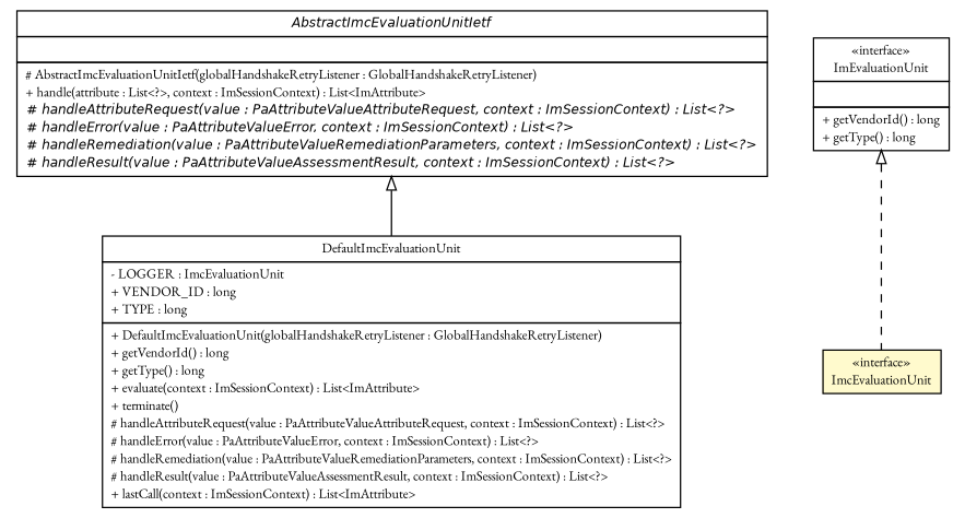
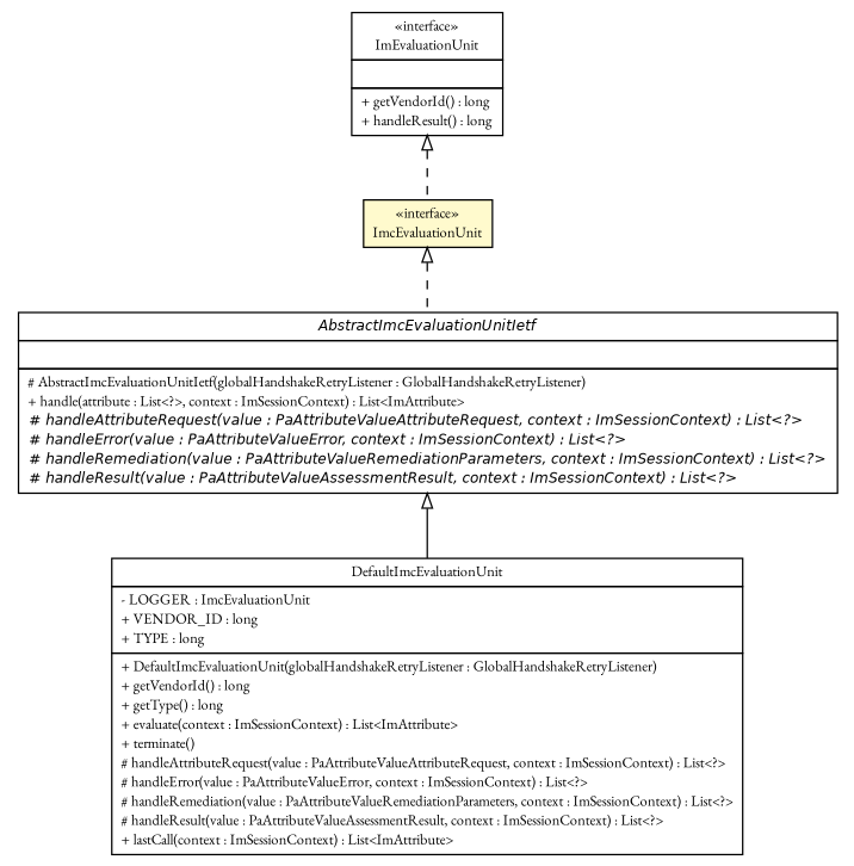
  digraph {
    fontname="EB Garamond"
    nodesep=0.25
    ranksep=0.5
    node [fontcolor=black fontname="EB Garamond" fontsize=10.0 shape=plaintext]
    edge [arrowtail=empty dir=back fontname="EB Garamond" fontsize=10 headport=p labelfontname=Helvetica labelfontsize=10 tailport=p style=dashed]
    n1 [label=<<table title="de.hsbremen.tc.tnc.im.evaluate.AbstractImcEvaluationUnitIetf" border="0" cellborder="1" cellspacing="0" cellpadding="2" port="p" href="./AbstractImcEvaluationUnitIetf.html"> 		<tr><td><table border="0" cellspacing="0" cellpadding="1"> <tr><td align="center" balign="center"><font face="Helvetica-Oblique"> AbstractImcEvaluationUnitIetf </font></td></tr> 		</table></td></tr> 		<tr><td><table border="0" cellspacing="0" cellpadding="1"> <tr><td align="left" balign="left">  </td></tr> 		</table></td></tr> 		<tr><td><table border="0" cellspacing="0" cellpadding="1"> <tr><td align="left" balign="left"> # AbstractImcEvaluationUnitIetf(globalHandshakeRetryListener : GlobalHandshakeRetryListener) </td></tr> <tr><td align="left" balign="left"> + handle(attribute : List&lt;?&gt;, context : ImSessionContext) : List&lt;ImAttribute&gt; </td></tr> <tr><td align="left" balign="left"><font face="Helvetica-Oblique" point-size="10.0"> # handleAttributeRequest(value : PaAttributeValueAttributeRequest, context : ImSessionContext) : List&lt;?&gt; </font></td></tr> <tr><td align="left" balign="left"><font face="Helvetica-Oblique" point-size="10.0"> # handleError(value : PaAttributeValueError, context : ImSessionContext) : List&lt;?&gt; </font></td></tr> <tr><td align="left" balign="left"><font face="Helvetica-Oblique" point-size="10.0"> # handleRemediation(value : PaAttributeValueRemediationParameters, context : ImSessionContext) : List&lt;?&gt; </font></td></tr> <tr><td align="left" balign="left"><font face="Helvetica-Oblique" point-size="10.0"> # handleResult(value : PaAttributeValueAssessmentResult, context : ImSessionContext) : List&lt;?&gt; </font></td></tr> 		</table></td></tr> 		</table>>]
    n2 [label=<<table title="de.hsbremen.tc.tnc.im.evaluate.simple.DefaultImcEvaluationUnit" border="0" cellborder="1" cellspacing="0" cellpadding="2" port="p" href="./simple/DefaultImcEvaluationUnit.html"> 		<tr><td><table border="0" cellspacing="0" cellpadding="1"> <tr><td align="center" balign="center"> DefaultImcEvaluationUnit </td></tr> 		</table></td></tr> 		<tr><td><table border="0" cellspacing="0" cellpadding="1"> <tr><td align="left" balign="left"> - LOGGER : ImcEvaluationUnit </td></tr> <tr><td align="left" balign="left"> + VENDOR_ID : long </td></tr> <tr><td align="left" balign="left"> + TYPE : long </td></tr> 		</table></td></tr> 		<tr><td><table border="0" cellspacing="0" cellpadding="1"> <tr><td align="left" balign="left"> + DefaultImcEvaluationUnit(globalHandshakeRetryListener : GlobalHandshakeRetryListener) </td></tr> <tr><td align="left" balign="left"> + getVendorId() : long </td></tr> <tr><td align="left" balign="left"> + getType() : long </td></tr> <tr><td align="left" balign="left"> + evaluate(context : ImSessionContext) : List&lt;ImAttribute&gt; </td></tr> <tr><td align="left" balign="left"> + terminate() </td></tr> <tr><td align="left" balign="left"> # handleAttributeRequest(value : PaAttributeValueAttributeRequest, context : ImSessionContext) : List&lt;?&gt; </td></tr> <tr><td align="left" balign="left"> # handleError(value : PaAttributeValueError, context : ImSessionContext) : List&lt;?&gt; </td></tr> <tr><td align="left" balign="left"> # handleRemediation(value : PaAttributeValueRemediationParameters, context : ImSessionContext) : List&lt;?&gt; </td></tr> <tr><td align="left" balign="left"> # handleResult(value : PaAttributeValueAssessmentResult, context : ImSessionContext) : List&lt;?&gt; </td></tr> <tr><td align="left" balign="left"> + lastCall(context : ImSessionContext) : List&lt;ImAttribute&gt; </td></tr> 		</table></td></tr> 		</table>>]
-   n3 [label=<<table title="de.hsbremen.tc.tnc.im.evaluate.ImEvaluationUnit" border="0" cellborder="1" cellspacing="0" cellpadding="2" port="p" href="./ImEvaluationUnit.html"> 		<tr><td><table border="0" cellspacing="0" cellpadding="1"> <tr><td align="center" balign="center"> &#171;interface&#187; </td></tr> <tr><td align="center" balign="center"> ImEvaluationUnit </td></tr> 		</table></td></tr> 		<tr><td><table border="0" cellspacing="0" cellpadding="1"> <tr><td align="left" balign="left">  </td></tr> 		</table></td></tr> 		<tr><td><table border="0" cellspacing="0" cellpadding="1"> <tr><td align="left" balign="left"> + getVendorId() : long </td></tr> <tr><td align="left" balign="left"> + getType() : long </td></tr> 		</table></td></tr> 		</table>>]
+   n3 [label=<<table title="de.hsbremen.tc.tnc.im.evaluate.ImEvaluationUnit" border="0" cellborder="1" cellspacing="0" cellpadding="2" port="p" href="./ImEvaluationUnit.html"> 		<tr><td><table border="0" cellspacing="0" cellpadding="1"> <tr><td align="center" balign="center"> &#171;interface&#187; </td></tr> <tr><td align="center" balign="center"> ImEvaluationUnit </td></tr> 		</table></td></tr> 		<tr><td><table border="0" cellspacing="0" cellpadding="1"> <tr><td align="left" balign="left">  </td></tr> 		</table></td></tr> 		<tr><td><table border="0" cellspacing="0" cellpadding="1"> <tr><td align="left" balign="left"> + getVendorId() : long </td></tr> <tr><td align="left" balign="left"> + handleResult() : long </td></tr> 		</table></td></tr> 		</table>>]
    n4 [label=<<table title="de.hsbremen.tc.tnc.im.evaluate.ImcEvaluationUnit" border="0" cellborder="1" cellspacing="0" cellpadding="2" port="p" bgcolor="lemonChiffon" href="./ImcEvaluationUnit.html"> 		<tr><td><table border="0" cellspacing="0" cellpadding="1"> <tr><td align="center" balign="center"> &#171;interface&#187; </td></tr> <tr><td align="center" balign="center"> ImcEvaluationUnit </td></tr> 		</table></td></tr> 		</table>>]
    n1 -> n2 [style=""]
    n3 -> n4
+   n4 -> n1
  }
